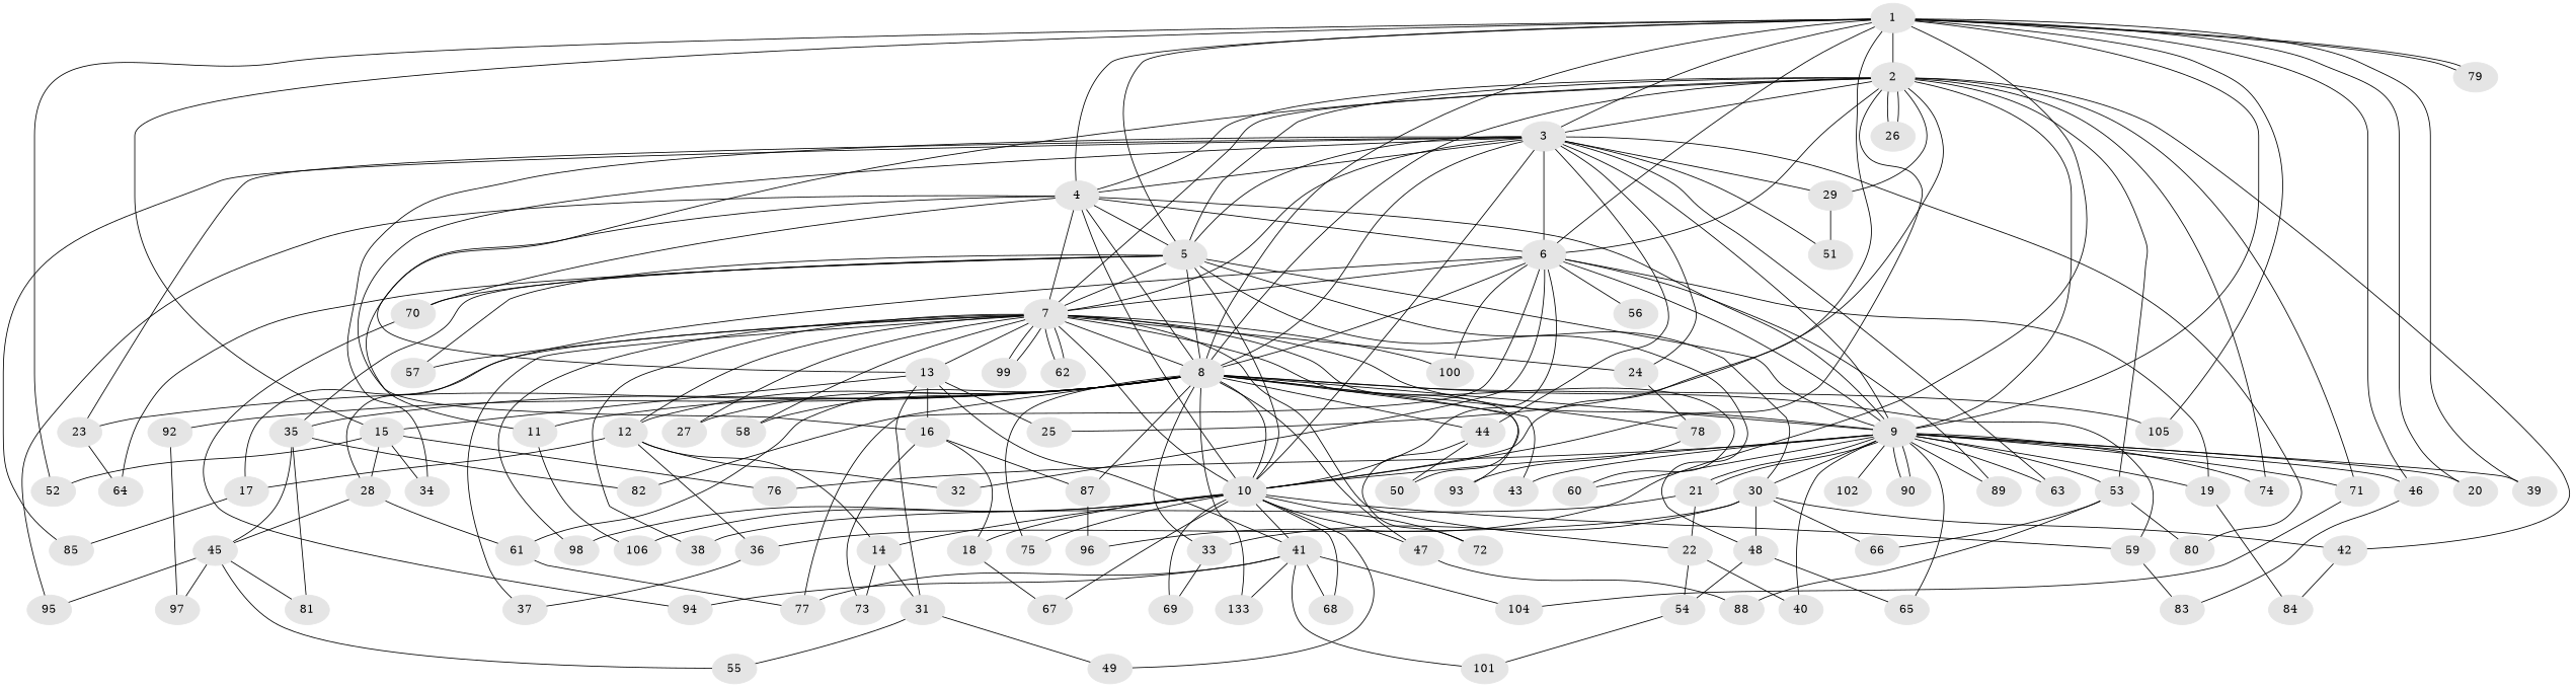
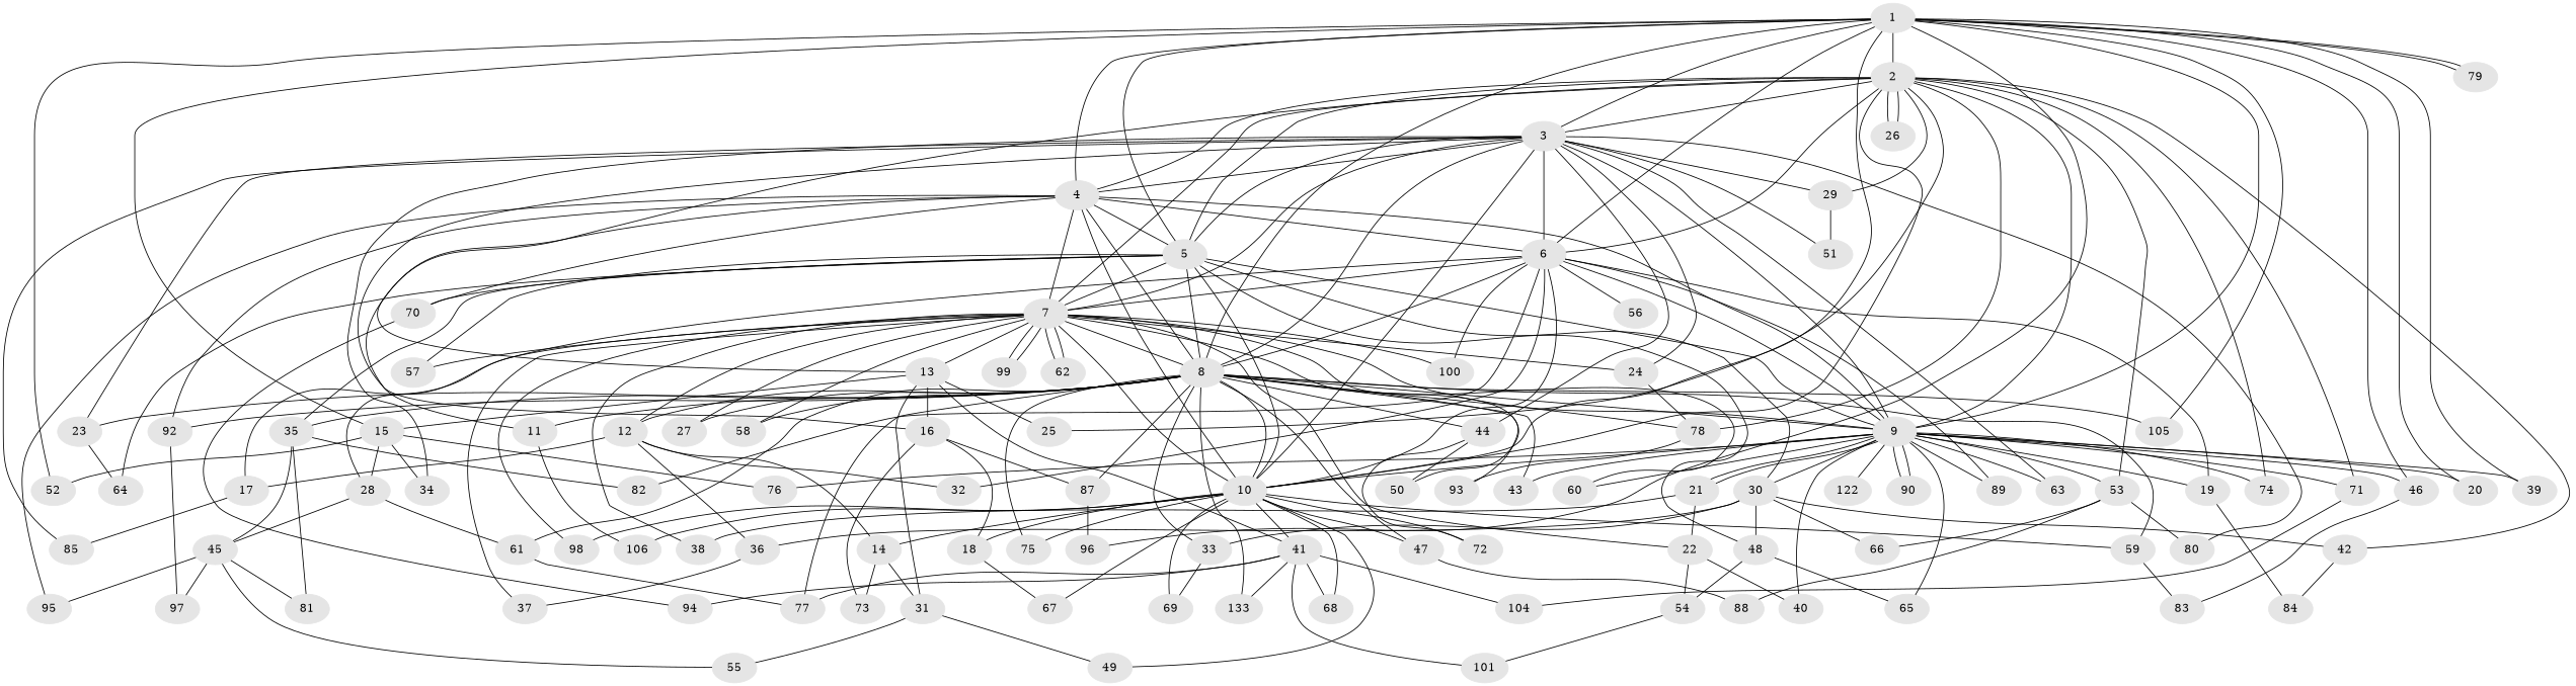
  graph {
    node [color=gray90 style=filled]
    1
    2
    3
    4
    5
    6
    8
    9
    10
    15
    20
    39
    46
    52
    79
    96
    105
    7
    13
    25
    26
    29
    42
    53
    71
    74
    16
    23
    24
    34
    44
    51
    63
    80
    85
    11
    70
    92
    95
    30
    35
    48
    57
    64
    19
    28
    32
    56
    82
    89
    100
    12
    17
    22
    27
    37
    38
    50
    58
    60
    62
    98
    99
    33
    43
    47
    59
    61
    75
    78
    87
    93
    n73 [label=133]
    77
    21
    40
    65
    76
    90
-   102
+   102 [label=122]
    14
    18
    41
    49
    67
    68
    69
    72
    106
    83
    31
    84
    66
    88
    104
    73
    94
    97
    36
    45
    81
    54
    101
    55
    1 -- 2
    1 -- 3
    1 -- 4
    1 -- 5
    1 -- 6
    1 -- 8
    1 -- 9
    1 -- 10
    1 -- 15
    1 -- 20
    1 -- 39
    1 -- 46
    1 -- 52
    1 -- 79
    1 -- 79
    1 -- 96
    1 -- 105
    2 -- 3
    2 -- 4
    2 -- 5
    2 -- 6
-   2 -- 8
+   2 -- 78
    2 -- 9
    2 -- 10
    2 -- 7
    2 -- 13
    2 -- 25
    2 -- 26
    2 -- 26
    2 -- 29
    2 -- 42
    2 -- 53
    2 -- 71
    2 -- 74
    3 -- 4
    3 -- 5
    3 -- 6
    3 -- 8
    3 -- 9
    3 -- 10
    3 -- 7
    3 -- 29
    3 -- 16
    3 -- 23
    3 -- 24
    3 -- 34
    3 -- 44
    3 -- 51
    3 -- 63
    3 -- 80
    3 -- 85
    4 -- 5
    4 -- 6
    4 -- 8
    4 -- 9
    4 -- 10
    4 -- 7
    4 -- 11
    4 -- 70
+   4 -- 92
    4 -- 95
    5 -- 8
    5 -- 9
    5 -- 10
    5 -- 7
    5 -- 70
    5 -- 30
    5 -- 35
    5 -- 48
    5 -- 57
    5 -- 64
    6 -- 8
    6 -- 9
    6 -- 10
    6 -- 7
    6 -- 19
    6 -- 28
    6 -- 32
    6 -- 56
    6 -- 82
    6 -- 89
    6 -- 100
    8 -- 9
    8 -- 10
    8 -- 105
    8 -- 23
    8 -- 44
    8 -- 11
    8 -- 92
    8 -- 35
    8 -- 12
    8 -- 27
    8 -- 58
    8 -- 33
    8 -- 43
    8 -- 47
    8 -- 59
    8 -- 61
    8 -- 75
    8 -- 78
    8 -- 87
    8 -- 93
    8 -- n73
    8 -- 77
    9 -- 10
    9 -- 20
    9 -- 39
    9 -- 46
    9 -- 53
    9 -- 71
    9 -- 74
    9 -- 63
    9 -- 30
    9 -- 19
    9 -- 89
    9 -- 60
    9 -- 43
    9 -- 21
    9 -- 21
    9 -- 40
    9 -- 65
    9 -- 76
    9 -- 90
    9 -- 90
    9 -- 102
    10 -- 98
    10 -- 47
    10 -- 59
    10 -- 75
    10 -- 14
    10 -- 18
    10 -- 41
    10 -- 49
    10 -- 67
    10 -- 68
    10 -- 69
    10 -- 72
    10 -- 106
    15 -- 52
    15 -- 34
    15 -- 28
    15 -- 76
    46 -- 83
    7 -- 8
    7 -- 9
    7 -- 10
    7 -- 13
    7 -- 24
    7 -- 57
    7 -- 100
    7 -- 12
    7 -- 17
    7 -- 22
    7 -- 27
    7 -- 37
    7 -- 38
    7 -- 50
    7 -- 58
    7 -- 60
    7 -- 62
    7 -- 62
    7 -- 98
    7 -- 99
    7 -- 99
    13 -- 15
    13 -- 25
    13 -- 16
    13 -- 41
    13 -- 31
    29 -- 51
    42 -- 84
    53 -- 80
    53 -- 66
    53 -- 88
    71 -- 104
    16 -- 87
    16 -- 18
    16 -- 73
    23 -- 64
    24 -- 78
    44 -- 50
    44 -- 72
    11 -- 106
    70 -- 94
    92 -- 97
    30 -- 42
    30 -- 48
    30 -- 33
    30 -- 66
    30 -- 36
    35 -- 82
    35 -- 45
    35 -- 81
    48 -- 65
    48 -- 54
    19 -- 84
    28 -- 61
    28 -- 45
    12 -- 32
    12 -- 17
    12 -- 14
    12 -- 36
    17 -- 85
    22 -- 40
    22 -- 54
    33 -- 69
    47 -- 88
    59 -- 83
    61 -- 77
    78 -- 93
    87 -- 96
    21 -- 22
    21 -- 38
    14 -- 31
    14 -- 73
    18 -- 67
    41 -- n73
    41 -- 77
    41 -- 68
    41 -- 104
    41 -- 94
    41 -- 101
    31 -- 49
    31 -- 55
    36 -- 37
    45 -- 95
    45 -- 97
    45 -- 81
    45 -- 55
    54 -- 101
  }
